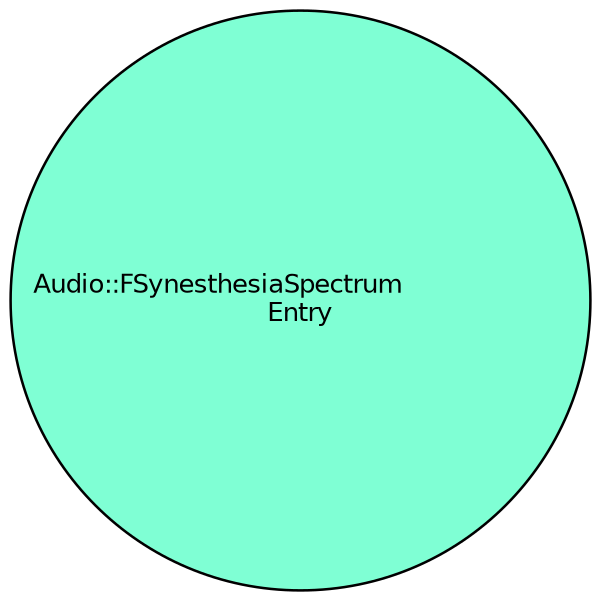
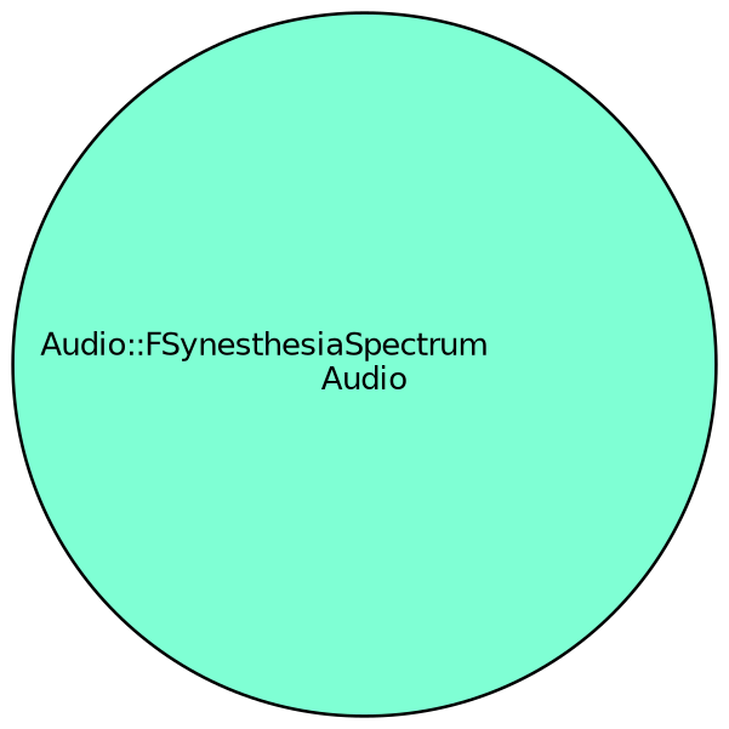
  digraph {
    rankdir=TB
-   n1 [color=black fillcolor=aquamarine fontname=Helvetica fontsize=10 height=0.2 label="Audio::FSynesthesiaSpectrum\lEntry" shape=circle style=filled width=0.4]
+   n1 [color=black fillcolor=aquamarine fontname=Helvetica fontsize=10 height=0.2 label="Audio::FSynesthesiaSpectrum\lAudio" shape=circle style=filled width=0.4]
  }
